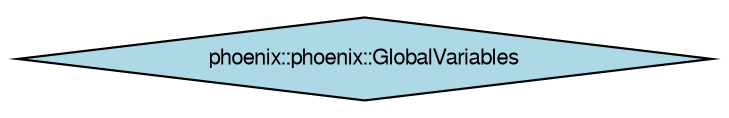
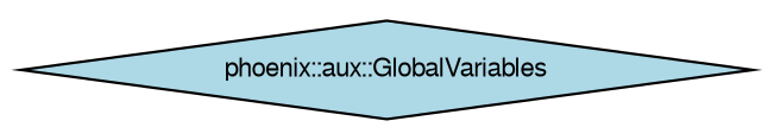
  digraph {
    rankdir=TB
-   n1 [color=black fillcolor=lightblue fontname=FreeSans fontsize=10 height=0.2 label="phoenix::phoenix::GlobalVariables" shape=diamond style=filled width=0.4]
+   n1 [color=black fillcolor=lightblue fontname=FreeSans fontsize=10 height=0.2 label="phoenix::aux::GlobalVariables" shape=diamond style=filled width=0.4]
  }
